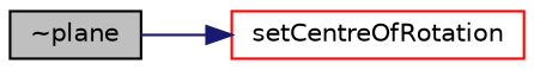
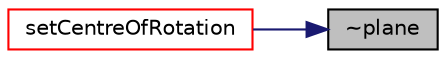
  digraph {
    rankdir=LR
    node [fontname=Helvetica fontsize=10 shape=record]
    n1 [color=black fillcolor=grey75 fontcolor=black height=0.2 label="~plane" style=filled width=0.4]
    n2 [color=red height=0.2 label=setCentreOfRotation width=0.4]
-   n1 -> n2 [color=midnightblue fontname=Helvetica fontsize=10 labelfontname=Helvetica labelfontsize=10 style=solid]
+   n2 -> n1 [color=midnightblue fontname=Helvetica fontsize=10 labelfontname=Helvetica labelfontsize=10 style=solid]
  }
